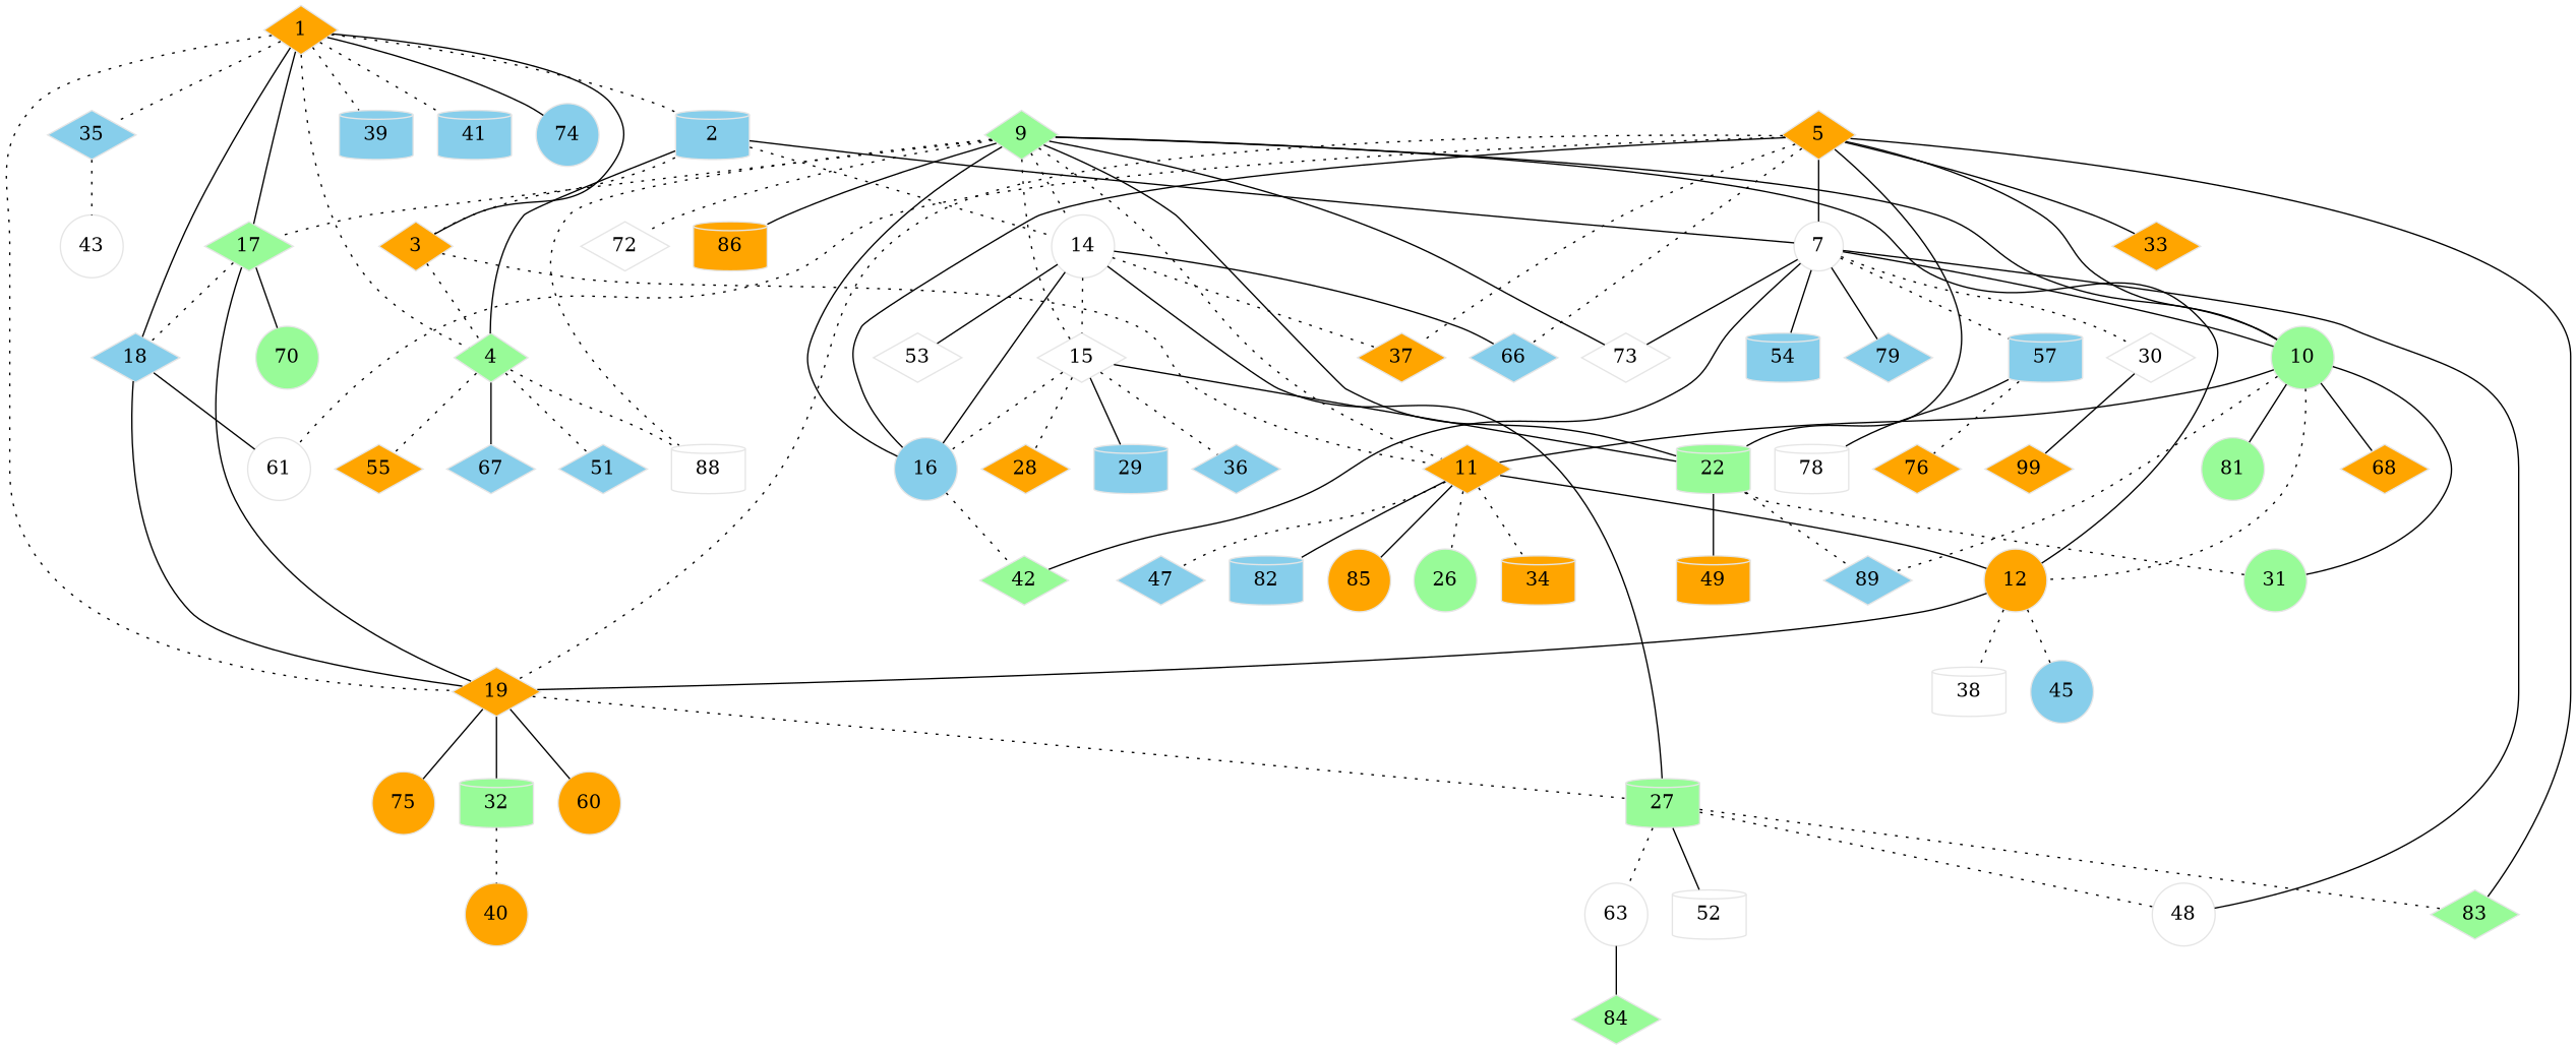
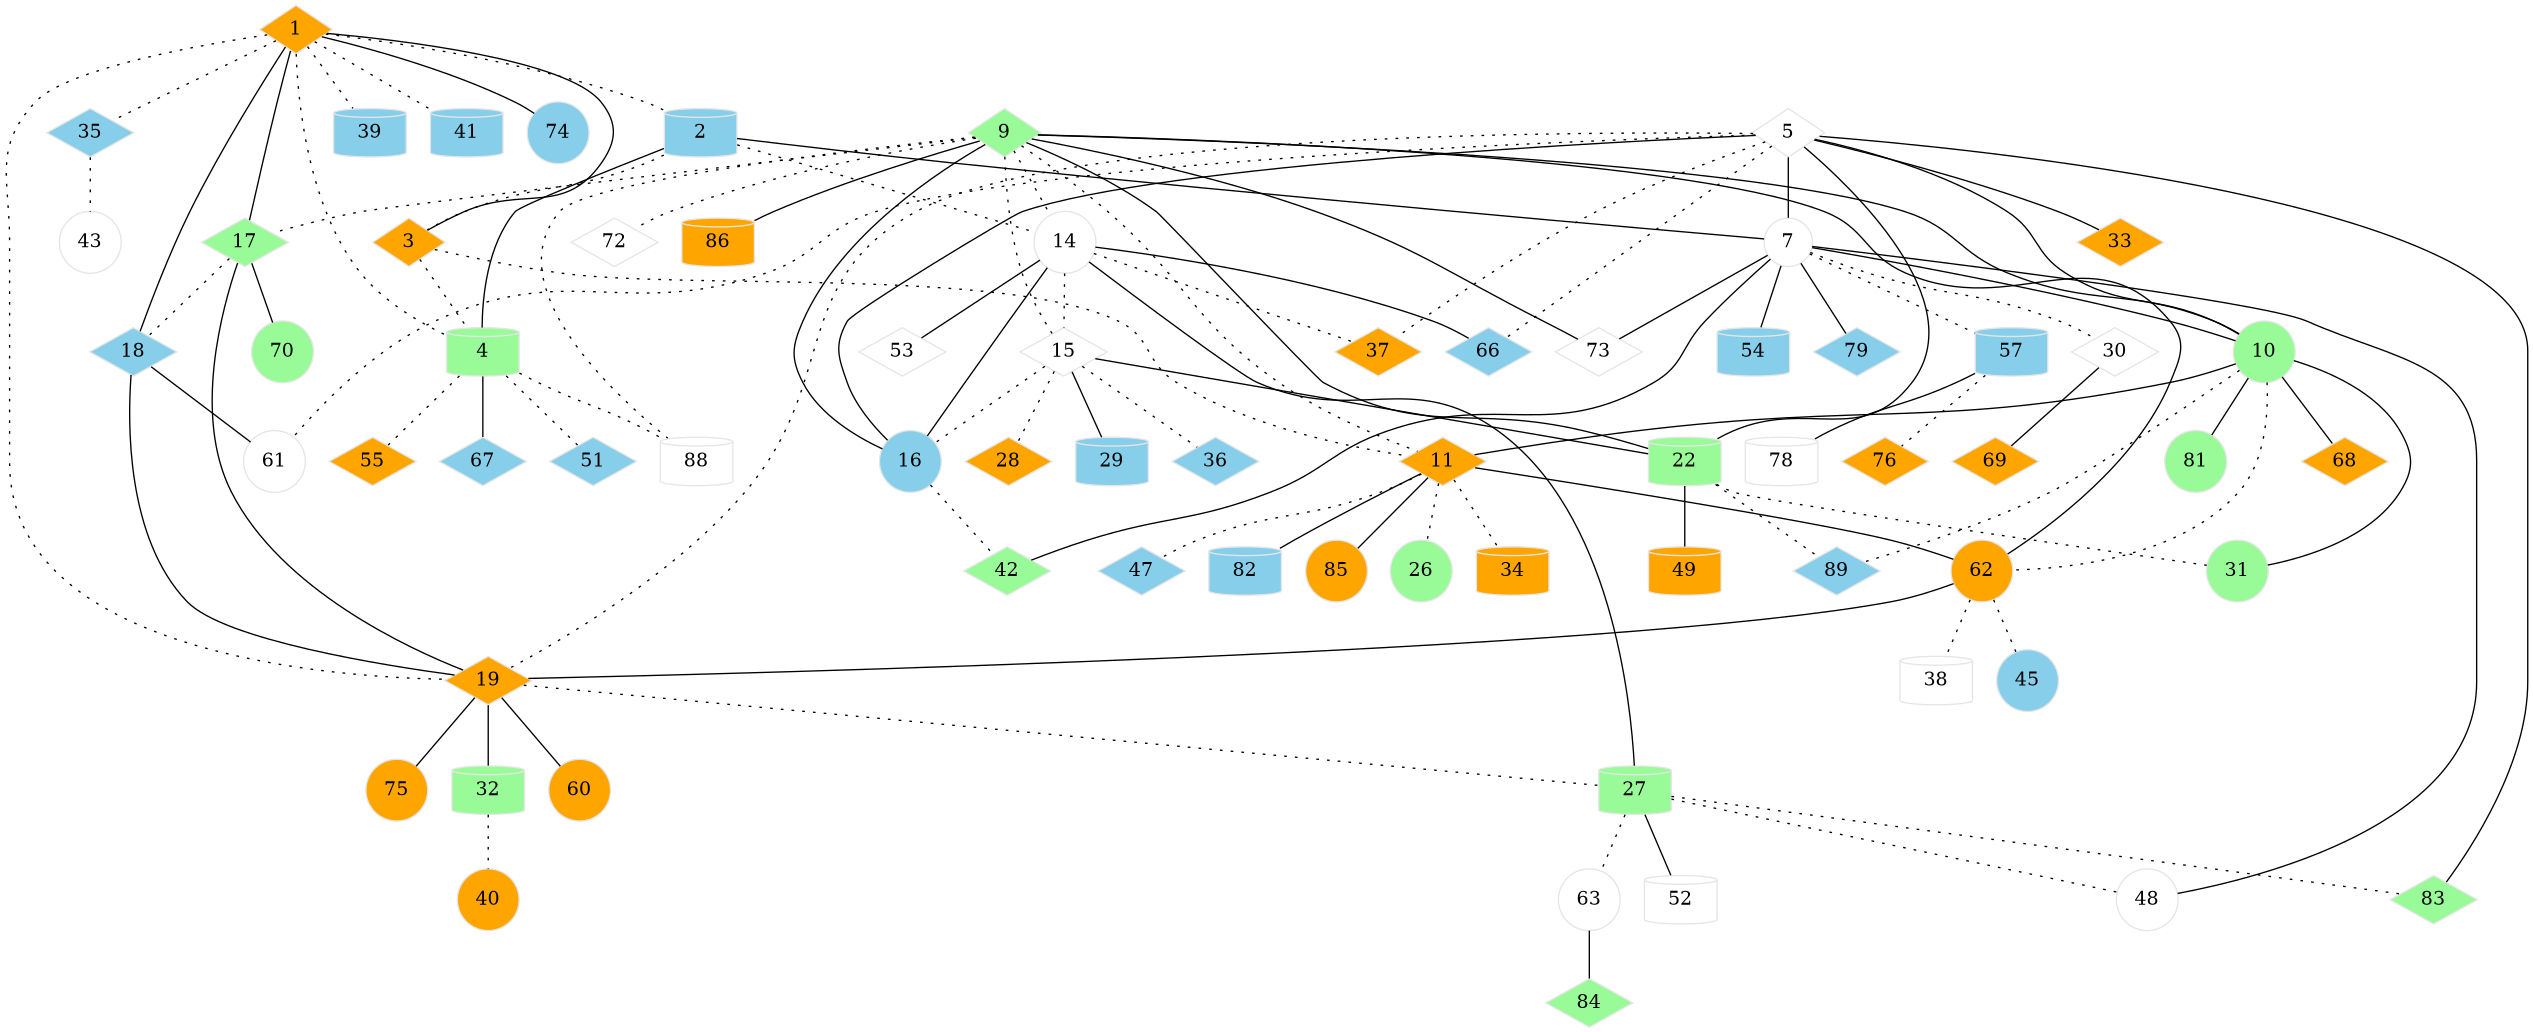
  graph {
    node [color=gray90 fillcolor=orange shape=diamond style=filled]
    edge [style=solid]
    1 [super="+20"]
    2 [fillcolor=skyblue shape=cylinder super="+58"]
    3 [super="+62"]
-   4 [fillcolor=palegreen super="+23"]
+   4 [fillcolor=palegreen shape=cylinder super="+23"]
    17 [fillcolor=palegreen super="+65"]
    18 [fillcolor=skyblue super="+24"]
    19 [super="+59"]
    35 [fillcolor=skyblue super="+80"]
    39 [fillcolor=skyblue shape=cylinder]
    41 [fillcolor=skyblue shape=cylinder]
    74 [fillcolor=skyblue shape=circle]
    7 [fillcolor=white shape=circle super="+8"]
    14 [fillcolor=white shape=circle super="+21"]
    11 [super="+90"]
    51 [fillcolor=skyblue]
    55 [super="+91"]
    67 [fillcolor=skyblue]
    88 [fillcolor=white shape=cylinder]
    70 [fillcolor=palegreen shape=circle]
    61 [fillcolor=white shape=circle]
    27 [fillcolor=palegreen shape=cylinder super="+92"]
    32 [fillcolor=palegreen shape=cylinder super="+64"]
    60 [shape=circle]
    75 [shape=circle]
    43 [fillcolor=white shape=circle]
    10 [fillcolor=palegreen shape=circle super="+46"]
    30 [fillcolor=white super="+56"]
    42 [fillcolor=palegreen]
    48 [fillcolor=white shape=circle]
    54 [fillcolor=skyblue shape=cylinder]
    57 [fillcolor=skyblue shape=cylinder]
    73 [fillcolor=white]
    79 [fillcolor=skyblue]
    16 [fillcolor=skyblue shape=circle]
    37
    66 [fillcolor=skyblue super="+71"]
    15 [fillcolor=white super="+44"]
    53 [fillcolor=white]
-   12 [shape=circle super="+25"]
+   12 [shape=circle super="+25" label=62]
    26 [fillcolor=palegreen shape=circle]
    34 [shape=cylinder]
    47 [fillcolor=skyblue]
    82 [fillcolor=skyblue shape=cylinder]
    85 [shape=circle]
-   5 [super="+6"]
+   5 [fillcolor=white super="+6"]
    22 [fillcolor=palegreen shape=cylinder super="+50"]
    33
    83 [fillcolor=palegreen]
    31 [fillcolor=palegreen shape=circle]
    68 [super="+77"]
    81 [fillcolor=palegreen shape=circle]
    89 [fillcolor=skyblue]
    49 [shape=cylinder]
-   69 [label=99]
+   69
    76
    78 [fillcolor=white shape=cylinder]
    9 [fillcolor=palegreen super="+13"]
    72 [fillcolor=white]
    86 [shape=cylinder]
    38 [fillcolor=white shape=cylinder]
    45 [fillcolor=skyblue shape=circle]
    28
    29 [fillcolor=skyblue shape=cylinder]
    36 [fillcolor=skyblue]
    52 [fillcolor=white shape=cylinder]
    63 [fillcolor=white shape=circle]
    40 [shape=circle]
    84 [fillcolor=palegreen super="+87"]
    1 -- 2 [style=dotted]
    1 -- 3
    1 -- 4 [style=dotted]
    1 -- 17 [weight=2]
    1 -- 18
    1 -- 19 [style=dotted]
    1 -- 35 [style=dotted]
    1 -- 39 [style=dotted]
    1 -- 41 [style=dotted]
    1 -- 74
    2 -- 3 [style=dotted]
    2 -- 4
    2 -- 7
    2 -- 14 [style=dotted]
    3 -- 4 [style=dotted]
    3 -- 11 [style=dotted]
    4 -- 51 [style=dotted]
    4 -- 55 [style=dotted]
    4 -- 67
    4 -- 88 [style=dotted]
    17 -- 18 [style=dotted]
    17 -- 19
    17 -- 70
    18 -- 19
    18 -- 61
    19 -- 27 [style=dotted]
    19 -- 32
    19 -- 60
    19 -- 75
    35 -- 43 [style=dotted]
    7 -- 10
    7 -- 30 [style=dotted]
    7 -- 42
    7 -- 48
    7 -- 54
    7 -- 57 [style=dotted]
    7 -- 73
    7 -- 79
    14 -- 27
    14 -- 16
    14 -- 37 [style=dotted]
    14 -- 66
    14 -- 15 [style=dotted]
    14 -- 53
    11 -- 12
    11 -- 26 [style=dotted]
    11 -- 34 [style=dotted]
    11 -- 47 [style=dotted]
    11 -- 82
    11 -- 85
    27 -- 48 [style=dotted]
    27 -- 83 [style=dotted]
    27 -- 52
    27 -- 63 [style=dotted]
    32 -- 40 [style=dotted]
    10 -- 11
    10 -- 12 [style=dotted]
    10 -- 31
    10 -- 68
    10 -- 81
    10 -- 89 [style=dotted]
    30 -- 69
    57 -- 76 [style=dotted]
    57 -- 78
    16 -- 42 [style=dotted]
    15 -- 16 [style=dotted]
    15 -- 22
    15 -- 28 [style=dotted]
    15 -- 29
    15 -- 36 [style=dotted]
    12 -- 19
    12 -- 38 [style=dotted]
    12 -- 45 [style=dotted]
    5 -- 19 [style=dotted]
    5 -- 7 [weight=4]
    5 -- 61 [style=dotted]
    5 -- 10
    5 -- 16
    5 -- 37 [style=dotted]
    5 -- 66 [style=dotted]
    5 -- 22
    5 -- 33
    5 -- 83
    22 -- 31 [style=dotted]
    22 -- 89 [style=dotted]
    22 -- 49
    9 -- 17 [style=dotted]
    9 -- 14 [style=dotted]
    9 -- 11 [style=dotted]
    9 -- 88 [style=dotted]
    9 -- 10
    9 -- 73
    9 -- 16
    9 -- 15 [style=dotted]
    9 -- 12
    9 -- 22
    9 -- 72 [style=dotted]
    9 -- 86
    63 -- 84
  }
